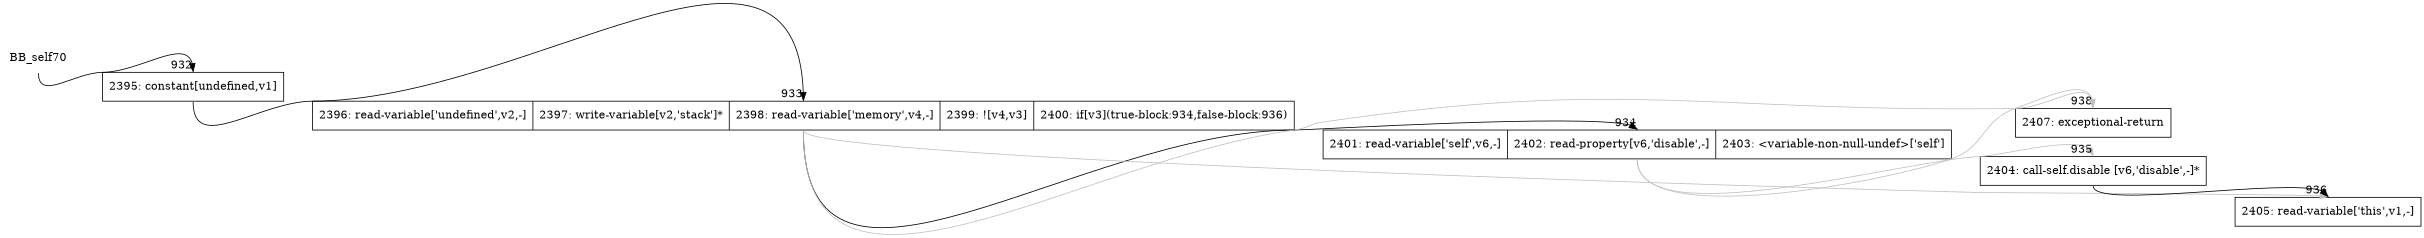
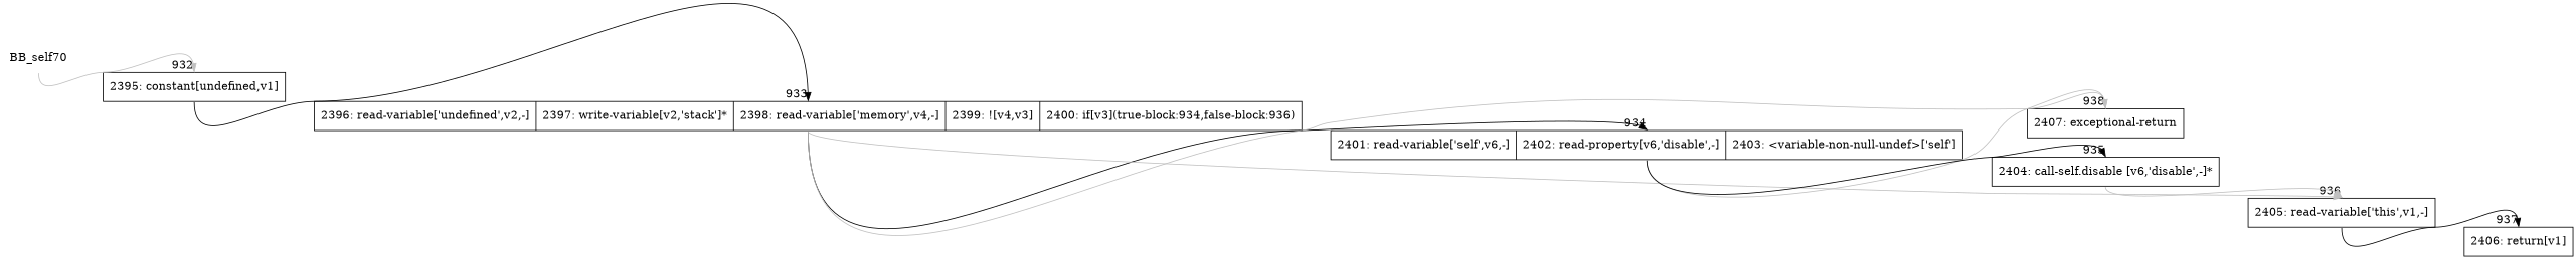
  digraph {
    rankdir=LR
    node [shape=record]
    edge [headport=n tailport=s]
    n1 [label=BB_self70 shape=none]
    n2 [label="{2395: constant[undefined,v1]}"]
    n3 [label="{2396: read-variable['undefined',v2,-]|2397: write-variable[v2,'stack']*|2398: read-variable['memory',v4,-]|2399: ![v4,v3]|2400: if[v3](true-block:934,false-block:936)}"]
    n4 [label="{2401: read-variable['self',v6,-]|2402: read-property[v6,'disable',-]|2403: \<variable-non-null-undef\>['self']}"]
    n5 [label="{2405: read-variable['this',v1,-]}"]
    n6 [label="{2407: exceptional-return}"]
    n7 [label="{2404: call-self.disable [v6,'disable',-]*}"]
-   n1 -> n2 [headlabel="    932"]
+   n8 [label="{2406: return[v1]}"]
+   n1 -> n2 [headlabel="    932" color=gray]
    n2 -> n3 [headlabel="      933"]
    n3 -> n4 [headlabel="      934"]
    n3 -> n5 [color=gray headlabel="      936"]
    n3 -> n6 [color=gray headlabel="      938"]
    n4 -> n6 [color=gray]
-   n4 -> n7 [headlabel="      935" color=gray]
-   n7 -> n5
+   n4 -> n7 [headlabel="      935"]
+   n5 -> n8 [headlabel="      937"]
+   n7 -> n5 [color=gray]
  }
